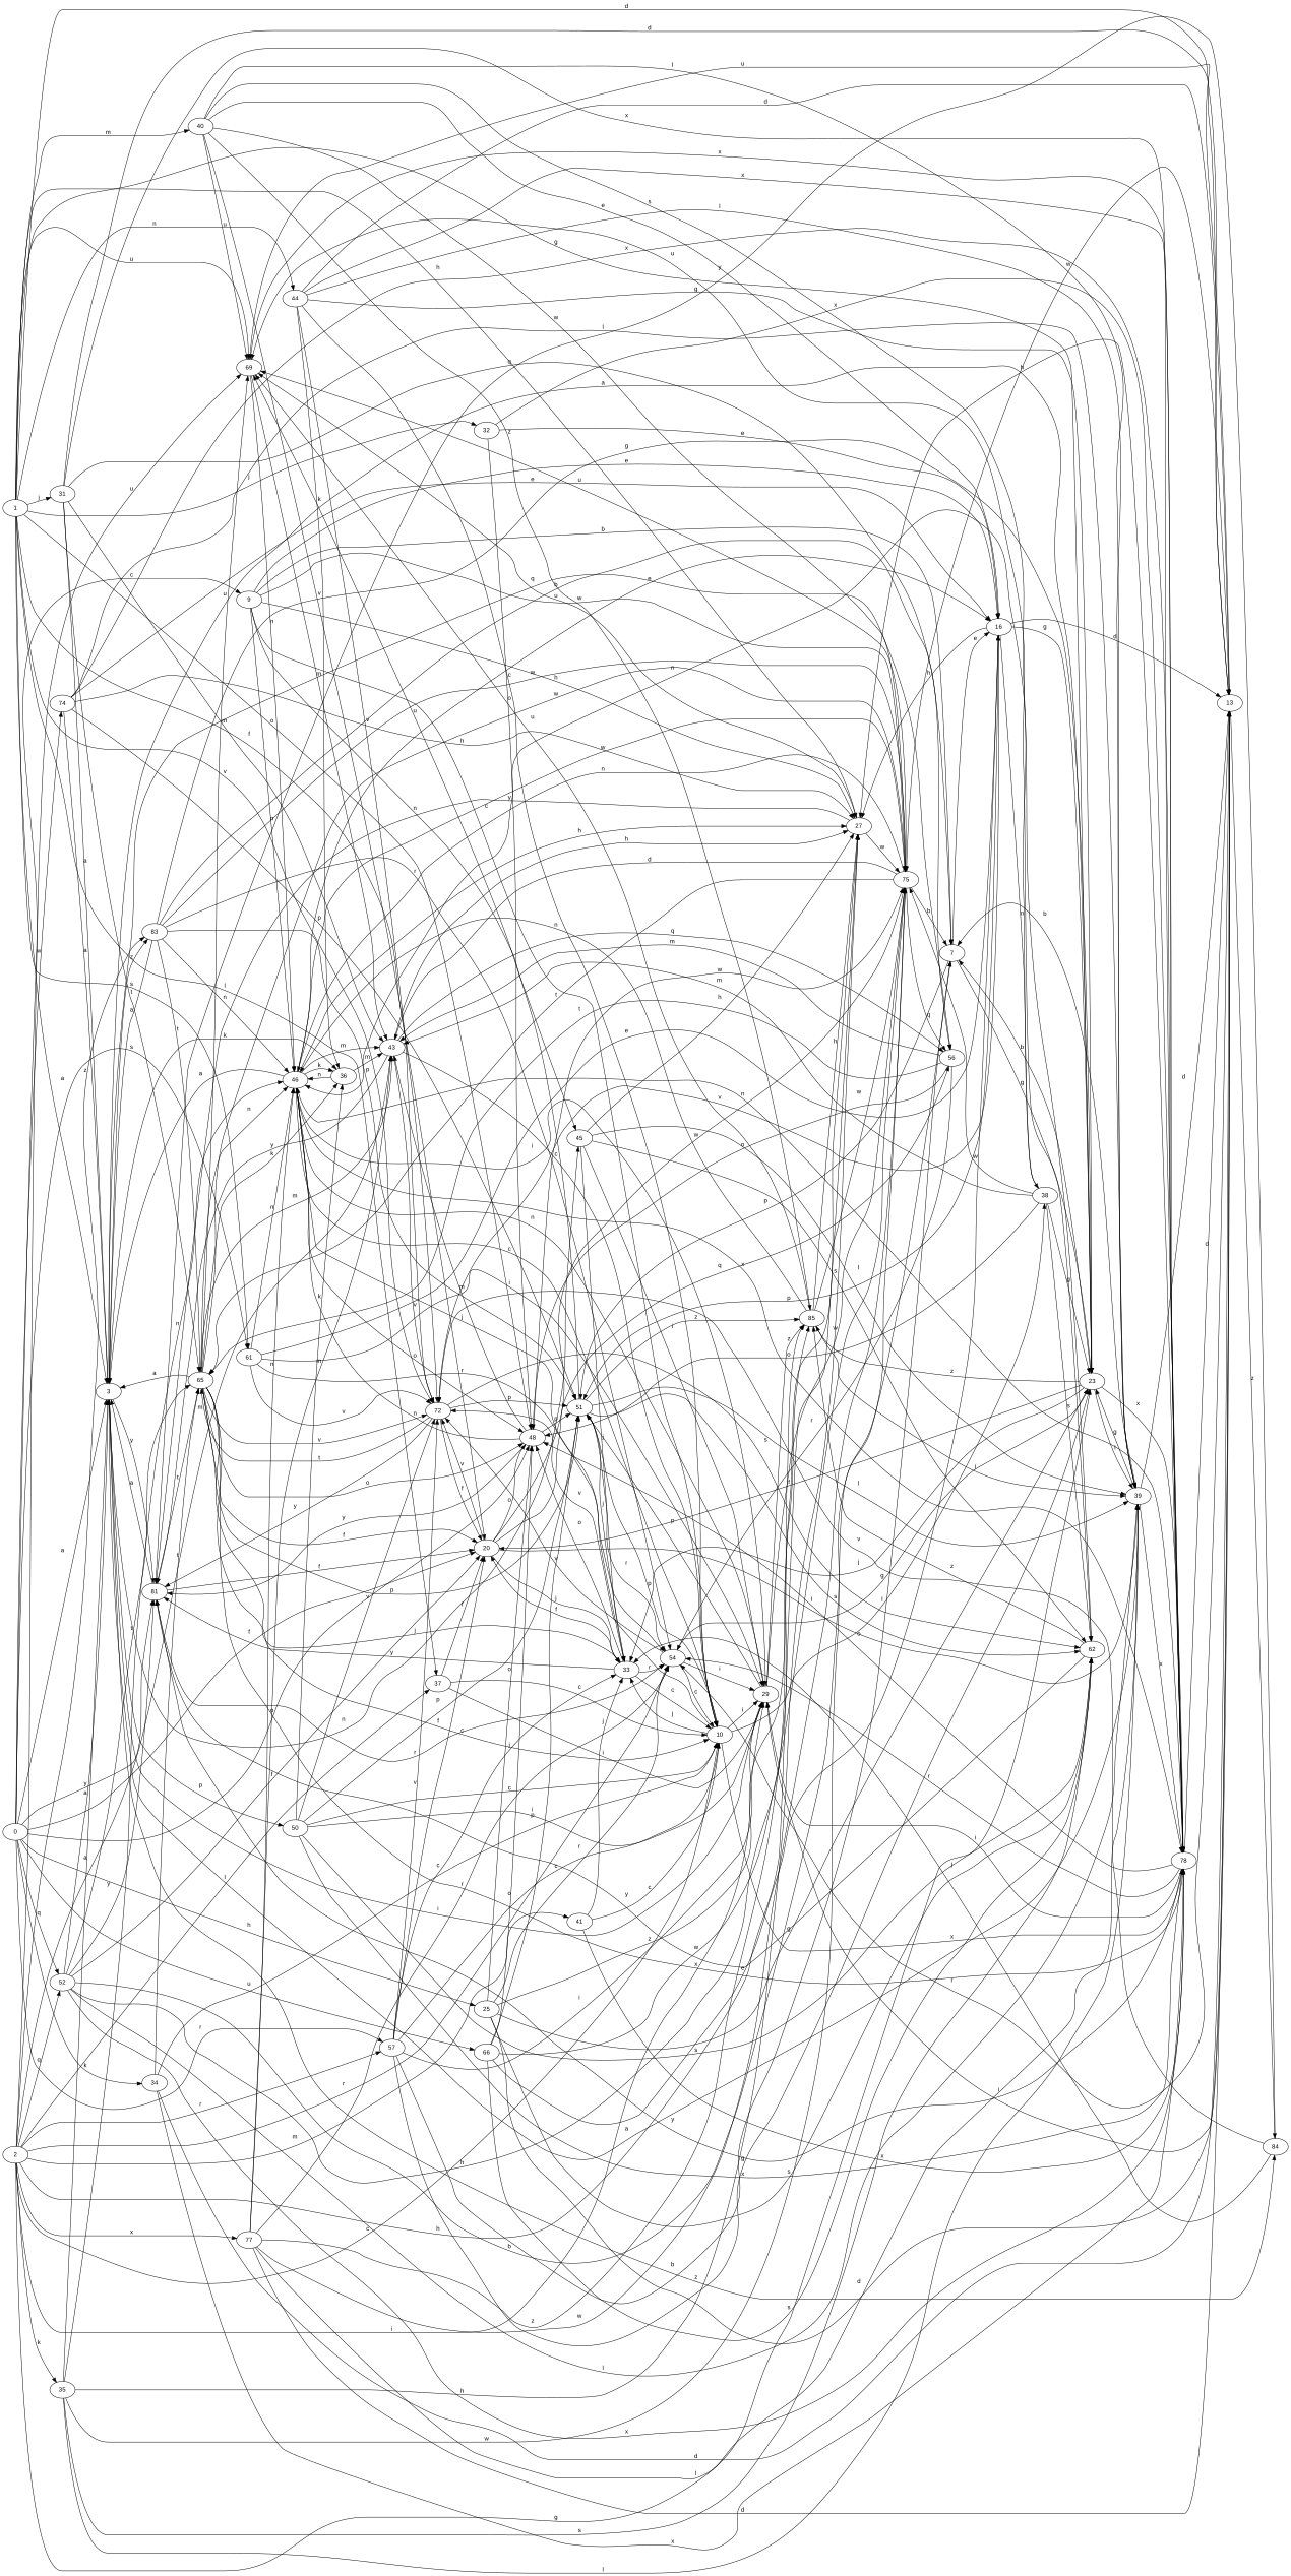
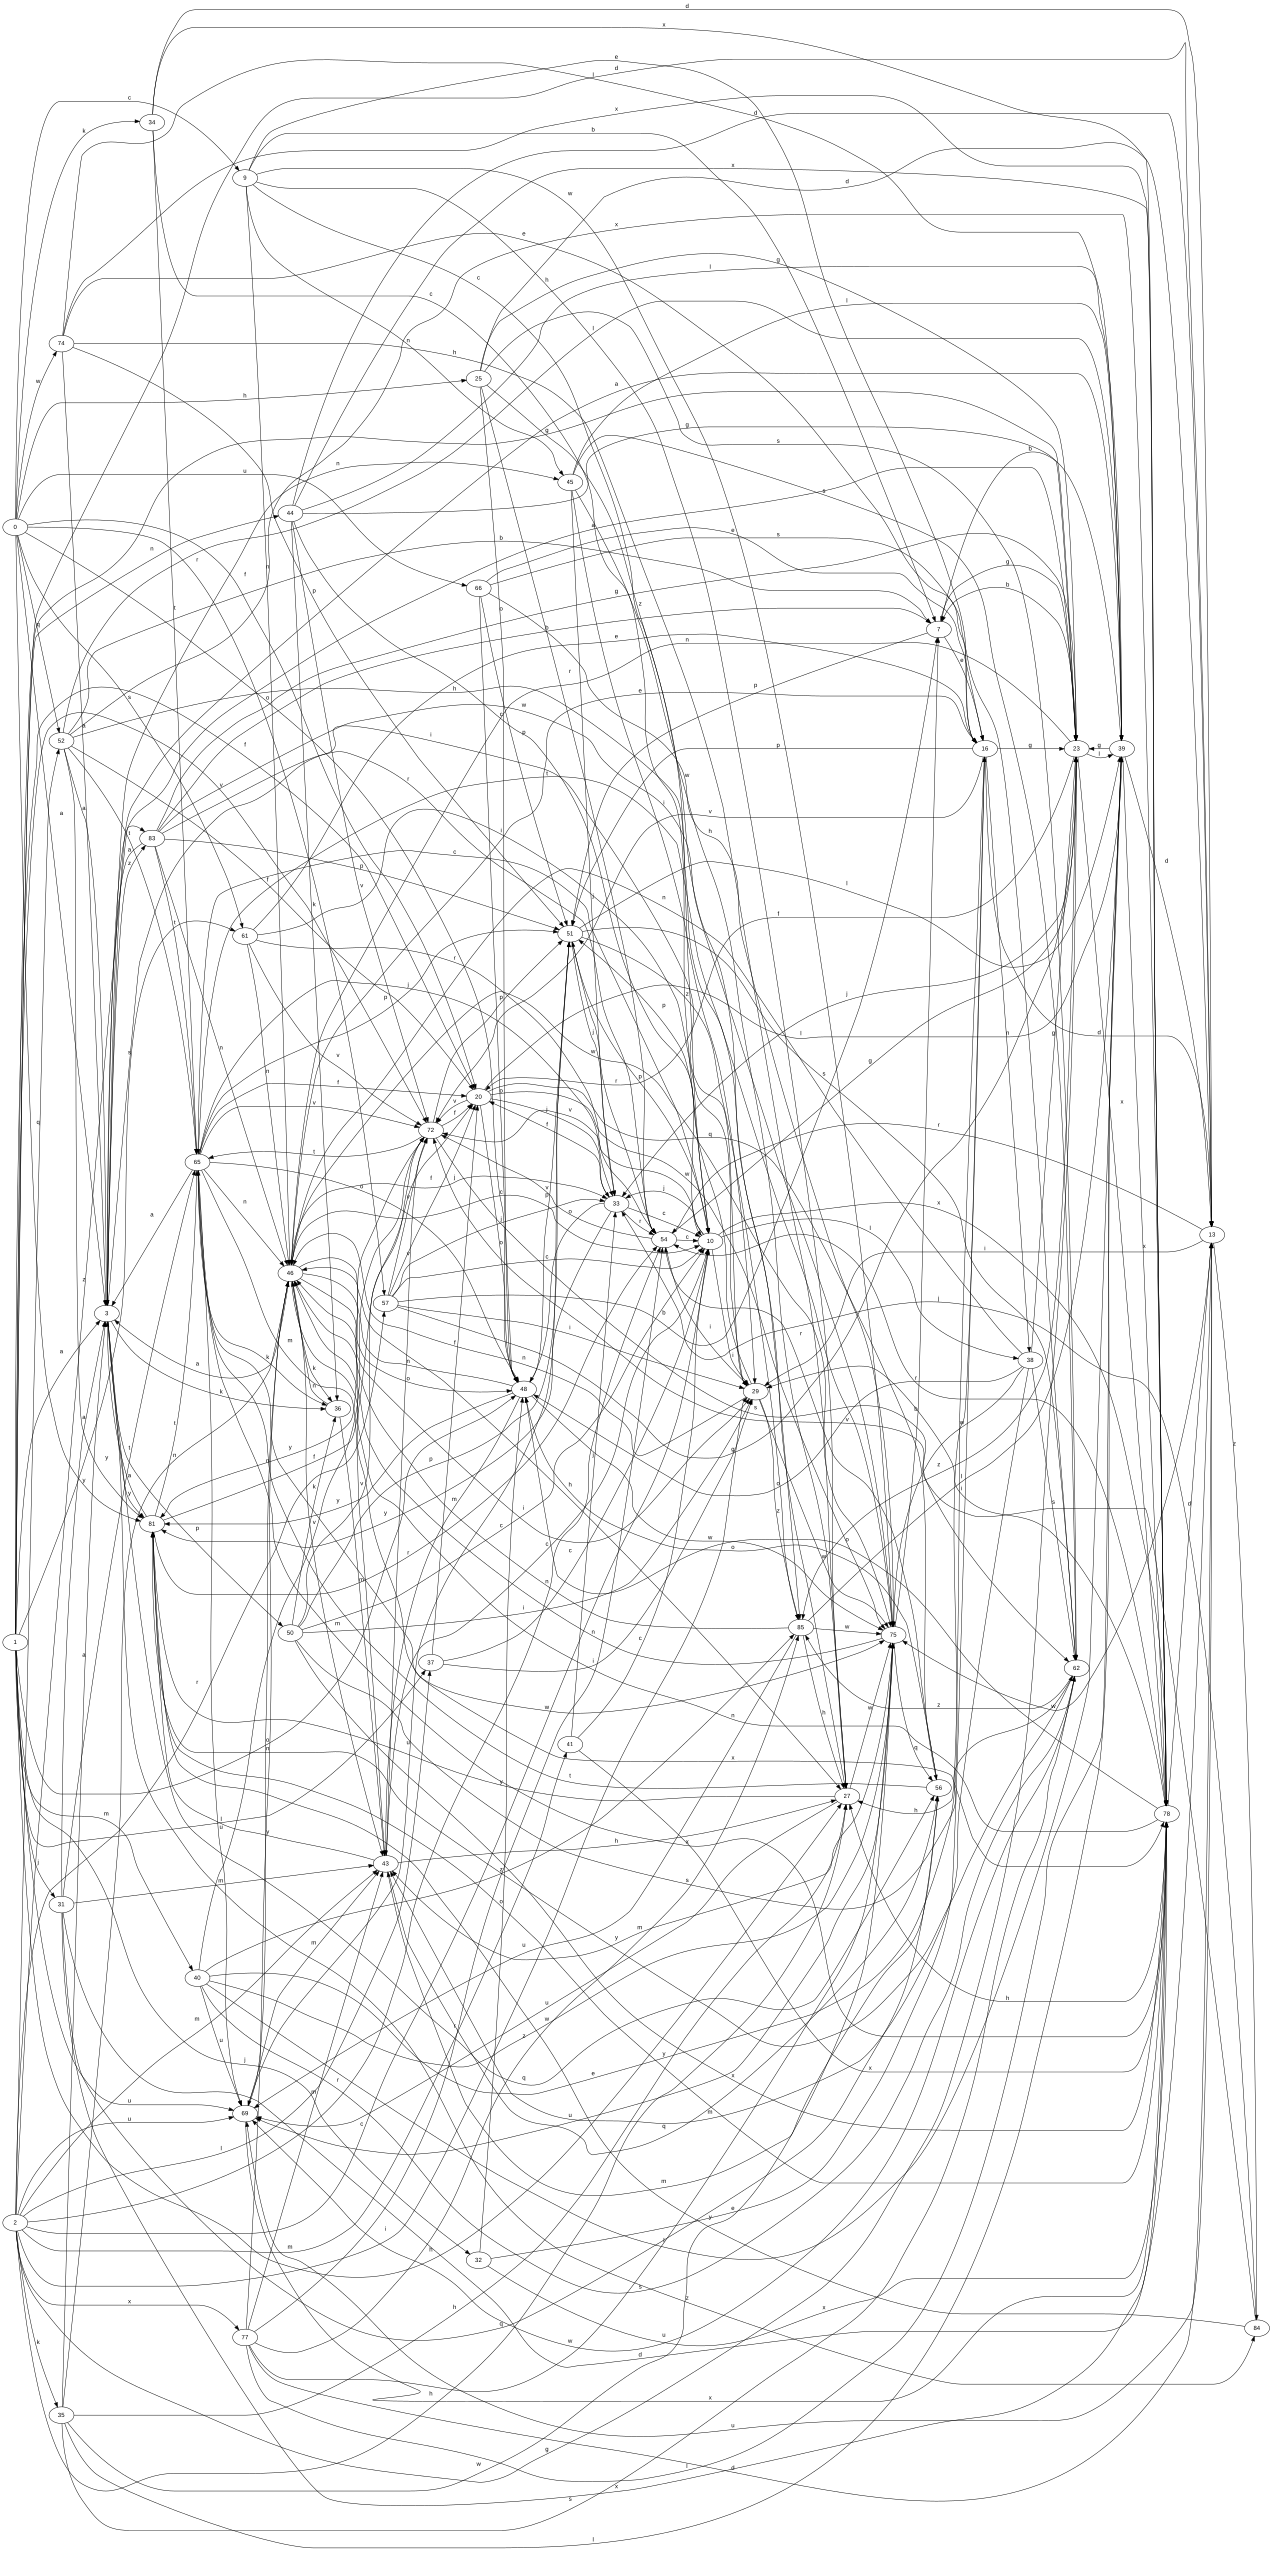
  strict digraph {
    fontname="Liberation Sans"
    rankdir=LR
    node [fontname="Liberation Sans"]
    edge [fontname="Liberation Sans"]
    0
    3
    9
    20
    25
    34
    48
    52
    57
    61
    66
    74
    81
    29
    83
    36
    45
    50
    56
    84
    27
    10
    7
    16
    46
    75
    72
    33
    39
    13
    23
    n32 [label=54]
    85
    62
    78
    65
    43
    51
    1
    31
    32
    37
    40
    44
    69
    2
    35
    41
    77
    38
    0 -> 3 [label=a]
    0 -> 9 [label=c]
    0 -> 20 [label=f]
    0 -> 25 [label=h]
    0 -> 34 [label=k]
    0 -> 48 [label=o]
    0 -> 52 [label=q]
    0 -> 57 [label=r]
    0 -> 61 [label=s]
    0 -> 66 [label=u]
    0 -> 74 [label=w]
    0 -> 81 [label=y]
    3 -> 81 [label=y]
    3 -> 29 [label=i]
    3 -> 83 [label=z]
    3 -> 36 [label=k]
    3 -> 45 [label=n]
    3 -> 50 [label=p]
    3 -> 56 [label=q]
    3 -> 84 [label=z]
    9 -> 45 [label=n]
    9 -> 27 [label=h]
    9 -> 10 [label=c]
    9 -> 7 [label=b]
    9 -> 16 [label=e]
    9 -> 46 [label=n]
    9 -> 75 [label=w]
    20 -> 48 [label=o]
    20 -> 56 [label=q]
    20 -> 75 [label=w]
    20 -> 72 [label=v]
    20 -> 33 [label=j]
    20 -> 39 [label=l]
    25 -> 48 [label=o]
    25 -> 13 [label=d]
    25 -> 23 [label=g]
    25 -> n32 [label=r]
    25 -> 85 [label=z]
    25 -> 62 [label=s]
    34 -> 10 [label=c]
    34 -> 13 [label=d]
    34 -> 78 [label=x]
    34 -> 65 [label=t]
    48 -> 81 [label=y]
    48 -> 46 [label=n]
    48 -> 75 [label=w]
    48 -> 43 [label=m]
    48 -> 51 [label=p]
    52 -> 3 [label=a]
    52 -> 20 [label=f]
    52 -> 81 [label=y]
    52 -> 27 [label=h]
    52 -> 7 [label=b]
    52 -> 39 [label=l]
    52 -> 78 [label=x]
    52 -> 65 [label=t]
    57 -> 20 [label=f]
    57 -> 29 [label=i]
    57 -> 10 [label=c]
    57 -> 7 [label=b]
    57 -> 72 [label=v]
    57 -> 33 [label=j]
    57 -> 23 [label=g]
    61 -> 29 [label=i]
    61 -> 16 [label=e]
    61 -> 46 [label=n]
    61 -> 72 [label=v]
    61 -> n32 [label=r]
    66 -> 48 [label=o]
    66 -> 16 [label=e]
    66 -> 75 [label=w]
    66 -> 62 [label=s]
    66 -> 51 [label=p]
    74 -> 3 [label=a]
    74 -> 27 [label=h]
    74 -> 16 [label=e]
    74 -> 39 [label=l]
    74 -> 78 [label=x]
    74 -> 51 [label=p]
    81 -> 3 [label=a]
    81 -> 20 [label=f]
    81 -> n32 [label=r]
    81 -> 65 [label=t]
    29 -> 46 [label=n]
    29 -> 75 [label=w]
    29 -> 85 [label=z]
    29 -> 51 [label=p]
    83 -> 3 [label=a]
    83 -> 7 [label=b]
    83 -> 46 [label=n]
    83 -> 75 [label=w]
    83 -> 23 [label=g]
    83 -> n32 [label=r]
    83 -> 65 [label=t]
    83 -> 51 [label=p]
    36 -> 46 [label=n]
    36 -> 43 [label=m]
    45 -> 29 [label=i]
    45 -> 27 [label=h]
    45 -> 33 [label=j]
    45 -> 39 [label=l]
    45 -> 62 [label=s]
    50 -> 29 [label=i]
    50 -> 36 [label=k]
    50 -> 10 [label=c]
    50 -> 72 [label=v]
    50 -> 62 [label=s]
    50 -> 78 [label=x]
    50 -> 51 [label=p]
    56 -> 48 [label=o]
    56 -> n32 [label=r]
    56 -> 65 [label=t]
    56 -> 43 [label=m]
    84 -> 81 [label=y]
    84 -> 72 [label=v]
    84 -> 33 [label=j]
    27 -> 81 [label=y]
    27 -> 75 [label=w]
    27 -> 69 [label=u]
    10 -> 29 [label=i]
    10 -> 72 [label=v]
    10 -> 33 [label=j]
    10 -> 78 [label=x]
    10 -> 51 [label=p]
    10 -> 38 [label=l]
    7 -> 16 [label=e]
    7 -> 23 [label=g]
    7 -> 51 [label=p]
    16 -> 27 [label=h]
    16 -> 72 [label=v]
    16 -> 13 [label=d]
    16 -> 23 [label=g]
    16 -> 51 [label=p]
    16 -> 38 [label=n]
    46 -> 3 [label=a]
    46 -> 48 [label=o]
    46 -> 29 [label=i]
    46 -> 36 [label=k]
    46 -> 27 [label=h]
    46 -> 10 [label=c]
    46 -> 16 [label=e]
    46 -> 75 [label=w]
    46 -> 33 [label=j]
    46 -> 78 [label=x]
    46 -> 43 [label=m]
    75 -> 56 [label=q]
    75 -> 7 [label=b]
    75 -> 46 [label=n]
    75 -> 65 [label=t]
-   75 -> 43 [label=d]
+   75 -> 43 [label=m]
    75 -> 69 [label=u]
    72 -> 20 [label=f]
    72 -> 81 [label=y]
    72 -> 62 [label=s]
    72 -> 65 [label=t]
    72 -> 51 [label=p]
    33 -> 20 [label=f]
    33 -> 48 [label=o]
    33 -> 81 [label=y]
    33 -> 10 [label=c]
    33 -> n32 [label=r]
    39 -> 3 [label=a]
    39 -> 7 [label=b]
    39 -> 13 [label=d]
    39 -> 23 [label=g]
    39 -> 78 [label=x]
    13 -> 29 [label=i]
    13 -> 84 [label=z]
    13 -> 75 [label=w]
    13 -> n32 [label=r]
    13 -> 69 [label=u]
    23 -> 3 [label=a]
    23 -> 20 [label=f]
    23 -> 7 [label=b]
+   23 -> 46 [label=n]
    23 -> 33 [label=j]
    23 -> 39 [label=l]
    23 -> 85 [label=z]
    23 -> 78 [label=x]
    n32 -> 29 [label=i]
    n32 -> 10 [label=c]
    n32 -> 72 [label=v]
    n32 -> 23 [label=g]
    85 -> 27 [label=h]
    85 -> 46 [label=n]
    85 -> 75 [label=w]
    85 -> 39 [label=l]
    85 -> 69 [label=u]
    62 -> 81 [label=y]
    62 -> 85 [label=z]
    62 -> 69 [label=u]
    78 -> 48 [label=o]
    78 -> 81 [label=y]
    78 -> 29 [label=i]
    78 -> 27 [label=h]
    78 -> 46 [label=n]
    78 -> 13 [label=d]
    78 -> n32 [label=r]
    65 -> 3 [label=a]
    65 -> 20 [label=f]
    65 -> 48 [label=o]
    65 -> 36 [label=k]
    65 -> 10 [label=c]
    65 -> 46 [label=n]
    65 -> 75 [label=w]
    65 -> 72 [label=v]
    65 -> 33 [label=j]
    65 -> 78 [label=x]
    65 -> 43 [label=m]
    65 -> 51 [label=p]
    65 -> 69 [label=u]
    43 -> 81 [label=y]
    43 -> 56 [label=q]
    43 -> 27 [label=h]
    43 -> 10 [label=c]
    43 -> 72 [label=v]
    51 -> 33 [label=j]
    51 -> 39 [label=l]
    51 -> n32 [label=r]
    51 -> 85 [label=z]
    51 -> 62 [label=s]
    51 -> 69 [label=u]
    1 -> 3 [label=a]
    1 -> 20 [label=f]
    1 -> 48 [label=o]
    1 -> 61 [label=s]
    1 -> 27 [label=h]
    1 -> 72 [label=v]
    1 -> 13 [label=d]
    1 -> 23 [label=g]
    1 -> 31 [label=j]
    1 -> 32 [label=j]
    1 -> 37 [label=l]
    1 -> 40 [label=m]
    1 -> 44 [label=n]
    1 -> 69 [label=u]
    31 -> 3 [label=a]
    31 -> 56 [label=q]
    31 -> 13 [label=d]
    31 -> 78 [label=x]
    31 -> 65 [label=t]
    31 -> 43 [label=m]
    32 -> 48 [label=o]
    32 -> 16 [label=e]
    32 -> 78 [label=x]
    37 -> 20 [label=f]
    37 -> 29 [label=i]
    37 -> 10 [label=c]
    40 -> 16 [label=e]
    40 -> 75 [label=w]
    40 -> 72 [label=v]
    40 -> 39 [label=l]
    40 -> 85 [label=z]
    40 -> 62 [label=s]
    40 -> 69 [label=u]
    44 -> 36 [label=k]
    44 -> 10 [label=c]
    44 -> 72 [label=v]
    44 -> 39 [label=l]
    44 -> 13 [label=d]
    44 -> 23 [label=g]
    44 -> 78 [label=x]
    69 -> 46 [label=n]
    69 -> 78 [label=x]
    69 -> 43 [label=m]
    2 -> 52 [label=q]
    2 -> 57 [label=r]
    2 -> 29 [label=i]
    2 -> 83 [label=z]
    2 -> 27 [label=h]
    2 -> 10 [label=c]
    2 -> 23 [label=g]
    2 -> n32 [label=r]
    2 -> 43 [label=m]
    2 -> 37 [label=l]
    2 -> 69 [label=u]
    2 -> 35 [label=k]
    2 -> 41 [label=m]
    2 -> 77 [label=x]
    35 -> 3 [label=a]
    35 -> 27 [label=h]
    35 -> 46 [label=n]
    35 -> 75 [label=w]
    35 -> 39 [label=l]
    35 -> 62 [label=s]
    41 -> 10 [label=c]
    41 -> 33 [label=j]
    41 -> 78 [label=x]
    77 -> 46 [label=n]
    77 -> 75 [label=w]
    77 -> 39 [label=l]
    77 -> 13 [label=d]
    77 -> n32 [label=r]
    77 -> 85 [label=z]
    77 -> 43 [label=m]
    38 -> 48 [label=o]
    38 -> 46 [label=n]
    38 -> 75 [label=w]
    38 -> 23 [label=g]
    38 -> 62 [label=s]
    38 -> 43 [label=m]
  }
